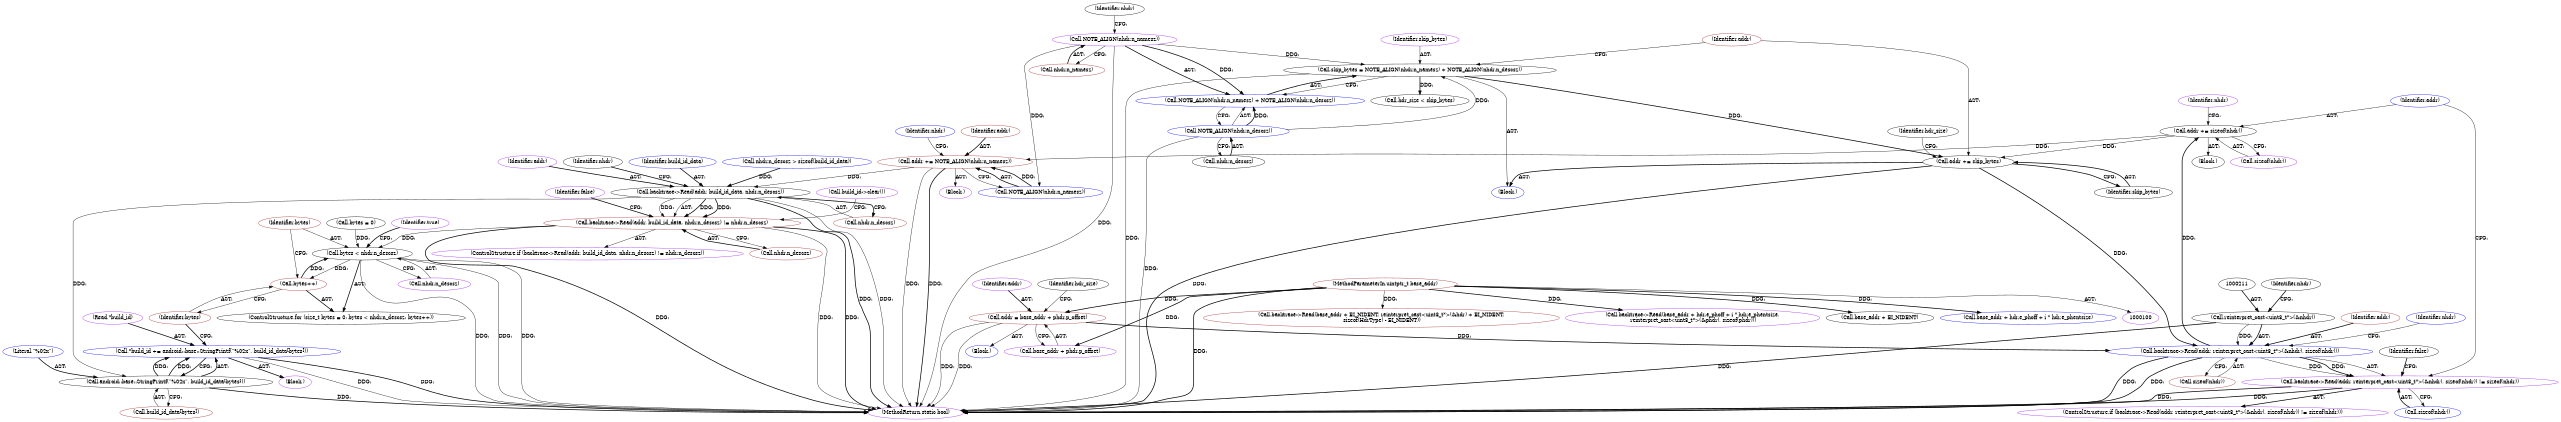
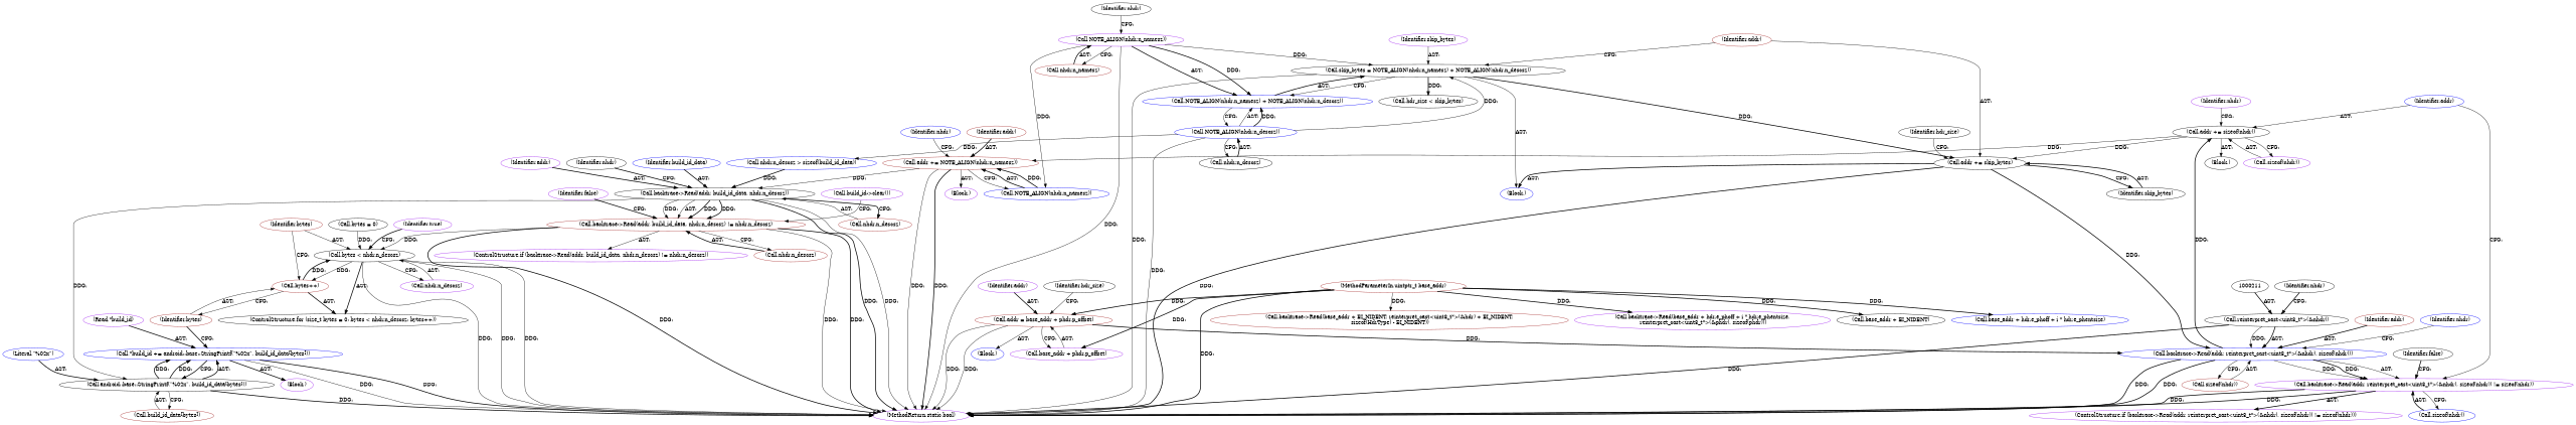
  digraph {
    node [color=black]
    edge [style=solid]
    n1 [label="(Call,addr += sizeof(nhdr))"]
    n2 [label="(Call,addr += skip_bytes)"]
    n3 [color=brown label="(Call,addr += NOTE_ALIGN(nhdr.n_namesz))"]
    n4 [label="(Block,)"]
    n5 [color=purple label="(Call,sizeof(nhdr))"]
    n6 [color=blue label="(Call,backtrace->Read(addr, reinterpret_cast<uint8_t*>(&nhdr), sizeof(nhdr)))"]
    n7 [color=purple label="(MethodReturn,static bool)"]
    n8 [color=blue label="(Block,)"]
    n9 [label="(Identifier,skip_bytes)"]
    n10 [color=blue label="(Call,NOTE_ALIGN(nhdr.n_namesz))"]
    n11 [label="(Call,backtrace->Read(addr, build_id_data, nhdr.n_descsz))"]
    n12 [color=purple label="(Block,)"]
    n13 [color=purple label="(Call,backtrace->Read(addr, reinterpret_cast<uint8_t*>(&nhdr), sizeof(nhdr)) != sizeof(nhdr))"]
    n14 [color=brown label="(Call,sizeof(nhdr))"]
    n15 [color=purple label="(ControlStructure,if (backtrace->Read(addr, reinterpret_cast<uint8_t*>(&nhdr), sizeof(nhdr)) != sizeof(nhdr)))"]
    n16 [color=blue label="(Call,sizeof(nhdr))"]
    n17 [label="(Call,skip_bytes = NOTE_ALIGN(nhdr.n_namesz) + NOTE_ALIGN(nhdr.n_descsz))"]
    n18 [color=blue label="(Call,NOTE_ALIGN(nhdr.n_namesz) + NOTE_ALIGN(nhdr.n_descsz))"]
    n19 [label="(Call,hdr_size < skip_bytes)"]
    n20 [color=blue label="(Call,NOTE_ALIGN(nhdr.n_descsz))"]
    n21 [color=purple label="(Call,NOTE_ALIGN(nhdr.n_namesz))"]
    n22 [color=brown label="(Call,nhdr.n_namesz)"]
    n23 [color=blue label="(Call,nhdr.n_descsz > sizeof(build_id_data))"]
    n24 [label="(Call,nhdr.n_descsz)"]
    n25 [color=brown label="(Call,addr = base_addr + phdr.p_offset)"]
    n26 [color=purple label="(Call,base_addr + phdr.p_offset)"]
    n27 [color=blue label="(Block,)"]
    n28 [color=brown label="(MethodParameterIn,uintptr_t base_addr)"]
    n29 [color=brown label="(Call,backtrace->Read(base_addr + EI_NIDENT, reinterpret_cast<uint8_t*>(&hdr) + EI_NIDENT,\n sizeof(HdrType) - EI_NIDENT))"]
    n30 [color=purple label="(Call,backtrace->Read(base_addr + hdr.e_phoff + i * hdr.e_phentsize,\n reinterpret_cast<uint8_t*>(&phdr), sizeof(phdr)))"]
    n31 [label="(Call,base_addr + EI_NIDENT)"]
    n32 [color=blue label="(Call,base_addr + hdr.e_phoff + i * hdr.e_phentsize)"]
-   1000100 [color=purple]
    n34 [label="(Call,reinterpret_cast<uint8_t*>(&nhdr))"]
    n35 [color=brown label="(Call,backtrace->Read(addr, build_id_data, nhdr.n_descsz) != nhdr.n_descsz)"]
    n36 [label="(Call,android::base::StringPrintf(\"%02x\", build_id_data[bytes]))"]
    n37 [color=brown label="(Call,nhdr.n_descsz)"]
    n38 [label="(Call,bytes < nhdr.n_descsz)"]
    n39 [color=purple label="(ControlStructure,if (backtrace->Read(addr, build_id_data, nhdr.n_descsz) != nhdr.n_descsz))"]
    n40 [color=brown label="(Call,nhdr.n_descsz)"]
    n41 [color=blue label="(Call,*build_id += android::base::StringPrintf(\"%02x\", build_id_data[bytes]))"]
    n42 [color=brown label="(Call,build_id_data[bytes])"]
    n43 [color=brown label="(Call,bytes++)"]
    n44 [color=purple label="(Call,nhdr.n_descsz)"]
    n45 [label="(ControlStructure,for (size_t bytes = 0; bytes < nhdr.n_descsz; bytes++))"]
    n46 [color=brown label="(Identifier,bytes)"]
    n47 [color=purple label="(Block,)"]
    n48 [color=brown label="(Identifier,addr)"]
    n49 [label="(Identifier,hdr_size)"]
    n50 [color=purple label="(Call,build_id->clear())"]
    n51 [label="(Identifier,nhdr)"]
    n52 [label="(Call,bytes = 0)"]
    n53 [color=blue label="(Identifier,build_id_data)"]
    n54 [color=brown label="(Identifier,addr)"]
    n55 [color=blue label="(Identifier,nhdr)"]
    n56 [label="(Identifier,false)"]
    n57 [color=purple label="(Identifier,nhdr)"]
    n58 [color=purple label="(Identifier,addr)"]
    n59 [label="(Identifier,nhdr)"]
    n60 [color=purple label="(Identifier,addr)"]
    n61 [color=purple label="(Identifier,false)"]
    n62 [label="(Identifier,hdr_size)"]
    n63 [color=blue label="(Identifier,addr)"]
    n64 [color=blue label="(Identifier,nhdr)"]
    n65 [color=brown label="(Identifier,bytes)"]
    n66 [color=blue label="(Literal,\"%02x\")"]
    n67 [color=purple label="(Identifier,skip_bytes)"]
    n68 [color=purple label="(Identifier,true)"]
    n69 [color=purple label="(Read,*build_id)"]
    n70 [color=brown label="(Identifier,addr)"]
    n71 [label="(Identifier,nhdr)"]
    1000211
    n1 -> n2 [label="DDG: "]
    n1 -> n3 [label="DDG: "]
    n1 -> n4 [label="AST: "]
    n1 -> n5 [label="CFG: "]
    n2 -> n6 [label="DDG: " style=bold]
    n2 -> n7 [label="DDG: " style=bold]
    n2 -> n8 [label="AST: " style=bold]
    n2 -> n9 [label="CFG: " style=bold]
    n3 -> n7 [label="DDG: "]
    n3 -> n7 [label="DDG: " style=bold]
    n3 -> n10 [label="CFG: "]
    n3 -> n11 [label="DDG: "]
    n3 -> n12 [label="AST: "]
    n5 -> n1 [label="AST: "]
    n6 -> n1 [label="DDG: " style=bold]
    n6 -> n7 [label="DDG: " style=bold]
    n6 -> n7 [label="DDG: " style=bold]
    n6 -> n13 [label="AST: "]
    n6 -> n13 [label="DDG: "]
    n6 -> n13 [label="DDG: " style=bold]
    n6 -> n14 [label="CFG: "]
    n9 -> n2 [label="AST: " style=bold]
    n10 -> n3 [label="AST: " style=bold]
    n10 -> n3 [label="DDG: " style=bold]
    n11 -> n7 [label="DDG: " style=bold]
    n11 -> n7 [label="DDG: "]
    n11 -> n35 [label="AST: "]
    n11 -> n35 [label="DDG: " style=bold]
    n11 -> n35 [label="DDG: " style=bold]
    n11 -> n35 [label="DDG: "]
    n11 -> n36 [label="DDG: "]
    n11 -> n37 [label="CFG: " style=bold]
    n13 -> n7 [label="DDG: " style=bold]
    n13 -> n7 [label="DDG: " style=bold]
    n13 -> n15 [label="AST: " style=bold]
    n13 -> n16 [label="CFG: "]
    n14 -> n6 [label="AST: "]
    n16 -> n13 [label="AST: " style=bold]
    n17 -> n2 [label="DDG: " style=bold]
    n17 -> n7 [label="DDG: "]
    n17 -> n8 [label="AST: "]
    n17 -> n18 [label="CFG: "]
    n17 -> n19 [label="DDG: " style=bold]
    n18 -> n17 [label="AST: " style=bold]
    n18 -> n20 [label="CFG: "]
    n20 -> n7 [label="DDG: "]
    n20 -> n17 [label="DDG: "]
    n20 -> n18 [label="AST: "]
    n20 -> n18 [label="DDG: " style=bold]
+   n20 -> n23 [label="DDG: "]
    n20 -> n24 [label="CFG: "]
    n21 -> n7 [label="DDG: "]
    n21 -> n10 [label="DDG: "]
    n21 -> n17 [label="DDG: "]
    n21 -> n18 [label="AST: " style=bold]
    n21 -> n18 [label="DDG: " style=bold]
    n21 -> n22 [label="CFG: "]
    n22 -> n21 [label="AST: " style=bold]
    n23 -> n11 [label="DDG: " style=bold]
    n24 -> n20 [label="AST: " style=bold]
    n25 -> n6 [label="DDG: " style=bold]
    n25 -> n7 [label="DDG: "]
    n25 -> n7 [label="DDG: "]
    n25 -> n26 [label="CFG: "]
    n25 -> n27 [label="AST: "]
    n26 -> n25 [label="AST: "]
    n28 -> n7 [label="DDG: " style=bold]
    n28 -> n25 [label="DDG: " style=bold]
    n28 -> n26 [label="DDG: " style=bold]
    n28 -> n29 [label="DDG: "]
    n28 -> n30 [label="DDG: " style=bold]
    n28 -> n31 [label="DDG: " style=bold]
    n28 -> n32 [label="DDG: " style=bold]
-   n28 -> 1000100 [label="AST: "]
    n34 -> n6 [label="AST: " style=bold]
    n34 -> n6 [label="DDG: "]
    n34 -> n7 [label="DDG: " style=bold]
    n35 -> n7 [label="DDG: " style=bold]
    n35 -> n7 [label="DDG: " style=bold]
    n35 -> n7 [label="DDG: "]
    n35 -> n38 [label="DDG: "]
    n35 -> n39 [label="AST: "]
    n35 -> n40 [label="CFG: "]
    n36 -> n7 [label="DDG: " style=bold]
    n36 -> n41 [label="AST: " style=bold]
    n36 -> n41 [label="DDG: " style=bold]
    n36 -> n41 [label="DDG: " style=bold]
    n36 -> n42 [label="CFG: "]
    n37 -> n11 [label="AST: "]
    n38 -> n7 [label="DDG: "]
    n38 -> n7 [label="DDG: "]
    n38 -> n7 [label="DDG: "]
    n38 -> n43 [label="DDG: "]
    n38 -> n44 [label="CFG: "]
    n38 -> n45 [label="AST: " style=bold]
    n40 -> n35 [label="AST: " style=bold]
    n41 -> n7 [label="DDG: "]
    n41 -> n7 [label="DDG: " style=bold]
    n41 -> n36 [label="CFG: " style=bold]
    n41 -> n47 [label="AST: " style=bold]
    n42 -> n36 [label="AST: "]
    n43 -> n38 [label="DDG: " style=bold]
    n43 -> n45 [label="AST: " style=bold]
    n43 -> n46 [label="CFG: "]
    n44 -> n38 [label="AST: "]
    n46 -> n41 [label="CFG: " style=bold]
    n46 -> n43 [label="AST: "]
    n48 -> n3 [label="AST: " style=bold]
    n49 -> n2 [label="CFG: "]
    n50 -> n35 [label="CFG: "]
    n51 -> n11 [label="CFG: " style=bold]
    n52 -> n38 [label="DDG: "]
    n53 -> n11 [label="AST: " style=bold]
    n54 -> n6 [label="AST: " style=bold]
    n55 -> n6 [label="CFG: "]
    n56 -> n13 [label="CFG: " style=bold]
    n57 -> n1 [label="CFG: "]
    n58 -> n25 [label="AST: " style=bold]
    n59 -> n21 [label="CFG: "]
    n60 -> n11 [label="AST: " style=bold]
    n61 -> n35 [label="CFG: " style=bold]
    n62 -> n25 [label="CFG: "]
    n63 -> n1 [label="AST: "]
    n63 -> n13 [label="CFG: "]
    n64 -> n3 [label="CFG: "]
    n65 -> n38 [label="AST: "]
    n65 -> n43 [label="CFG: "]
    n66 -> n36 [label="AST: " style=bold]
    n67 -> n17 [label="AST: "]
    n68 -> n38 [label="CFG: " style=bold]
    n69 -> n41 [label="AST: " style=bold]
    n70 -> n2 [label="AST: "]
    n70 -> n17 [label="CFG: "]
    n71 -> n34 [label="CFG: " style=bold]
    1000211 -> n34 [label="AST: " style=bold]
  }
